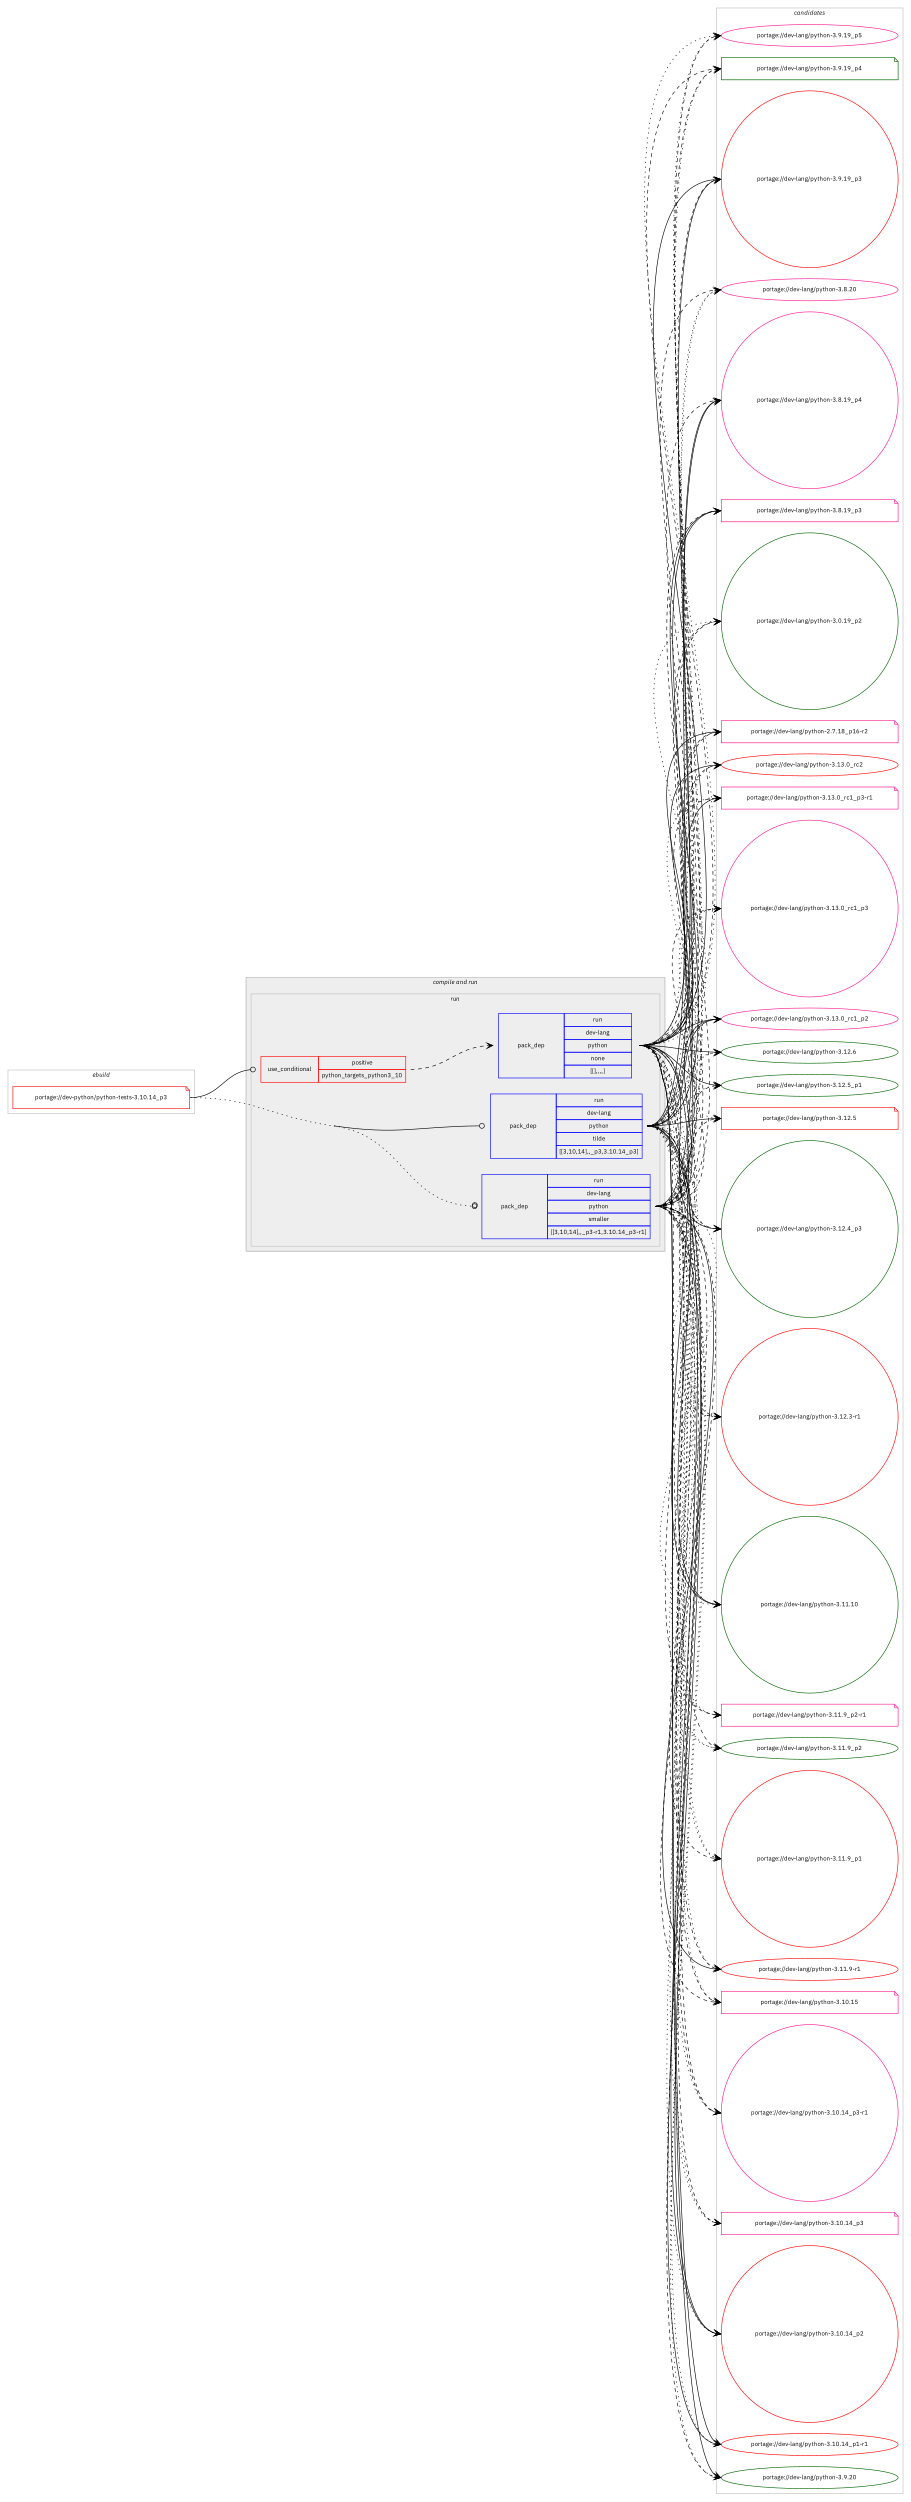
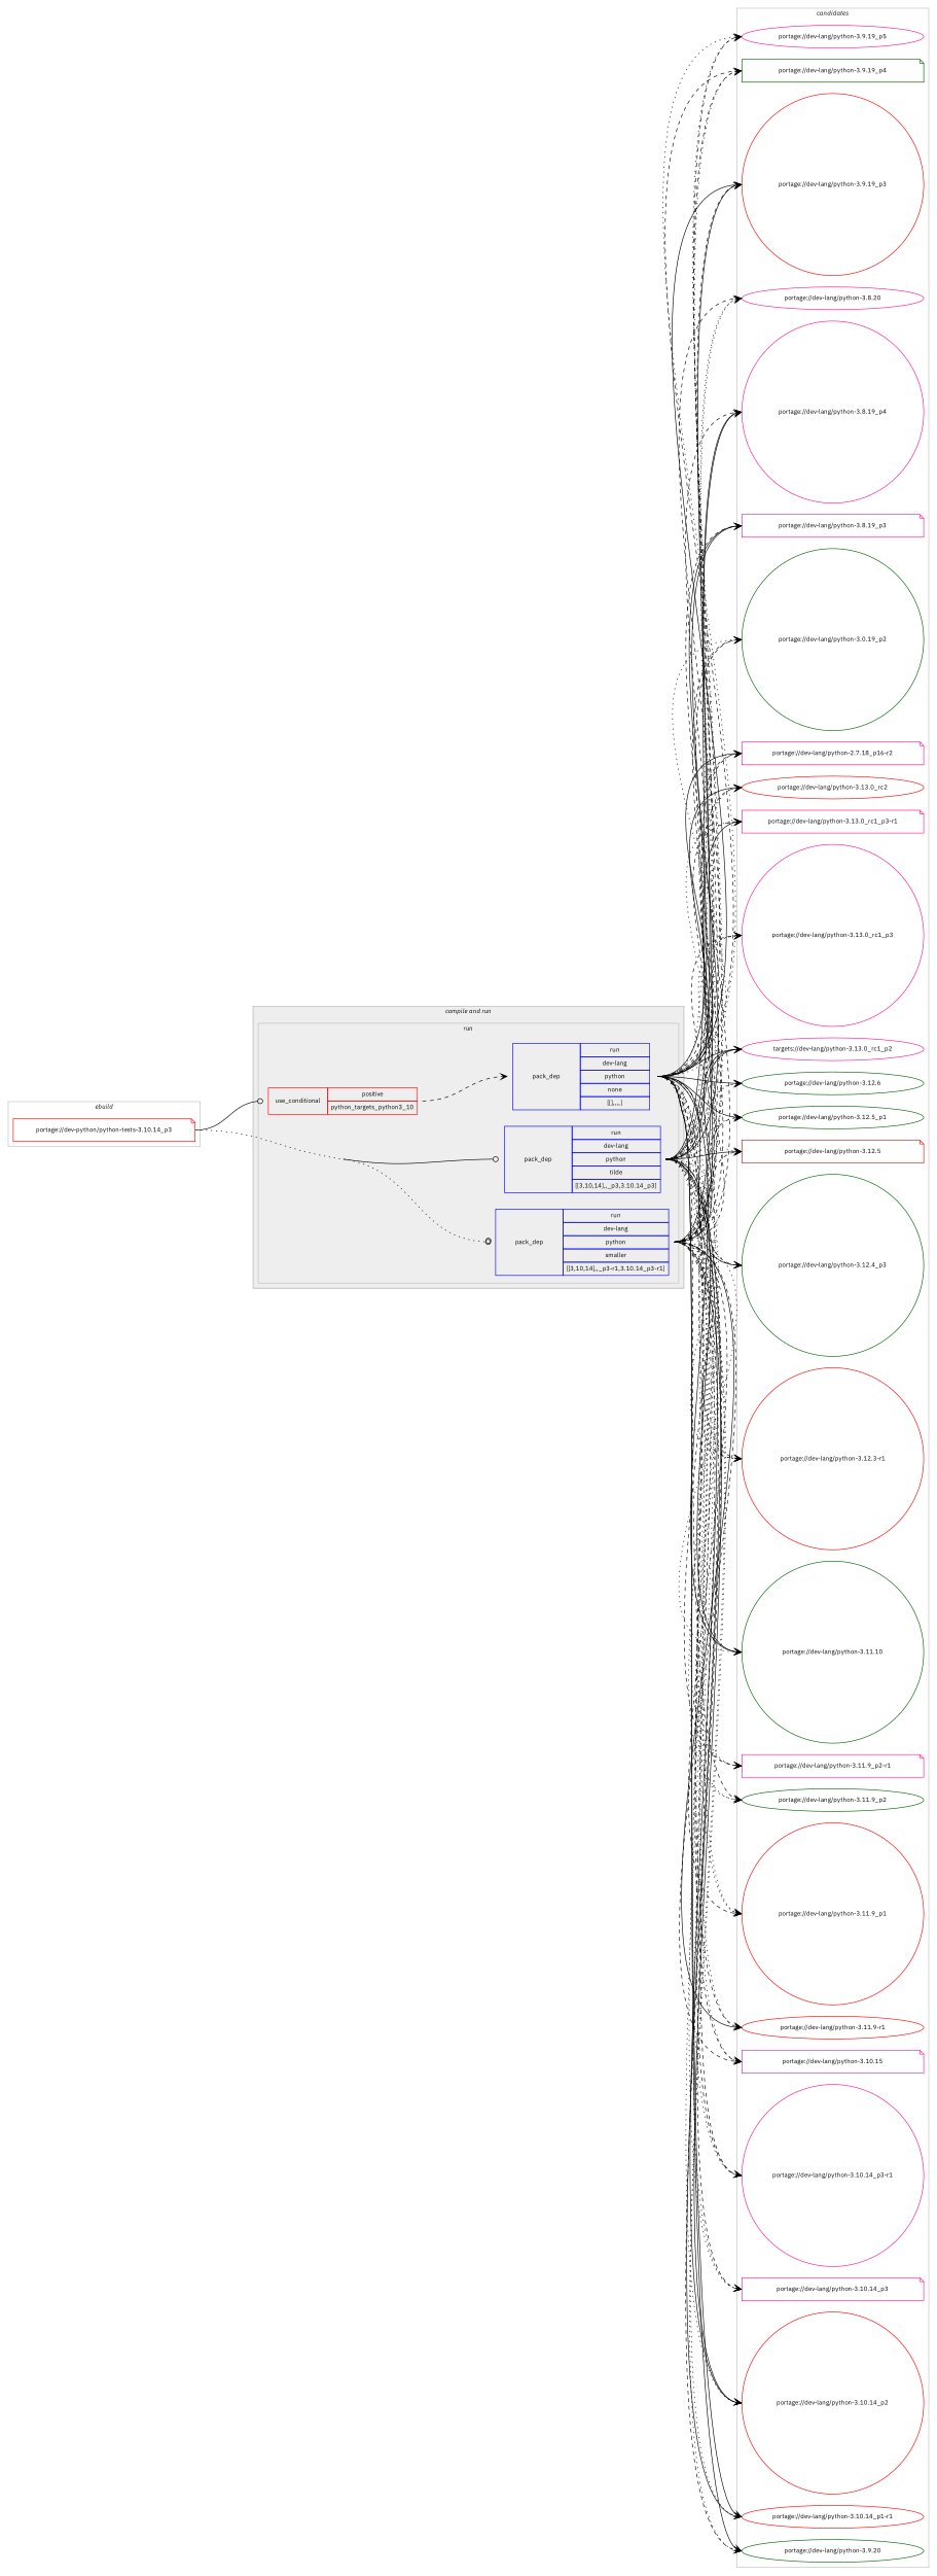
  digraph {
    compound=true
    concentrate=true
    fontname="IBM Plex Sans"
    fontsize=10
    newrank=true
    rankdir=LR
    ranksep=1.5
    node [color=deeppink fontname="IBM Plex Sans" fontsize=10 shape=ellipse]
    edge [arrowhead=vee fontname="IBM Plex Sans" headport=w style=dotted tailport=e weight=100]
    n1 [color=red label="portage://dev-python/python-tests-3.10.14_p3" shape=note width=4]
    n2 [color=blue label=<<TABLE BORDER="0" CELLBORDER="1" CELLSPACING="0" CELLPADDING="4" WIDTH="220"><TR><TD ROWSPAN="6" CELLPADDING="30">pack_dep</TD></TR><TR><TD WIDTH="110">run</TD></TR><TR><TD>dev-lang</TD></TR><TR><TD>python</TD></TR><TR><TD>none</TD></TR><TR><TD>[[],,,,]</TD></TR></TABLE>> shape=none]
    n3 [color=red label=<<TABLE BORDER="0" CELLBORDER="1" CELLSPACING="0" CELLPADDING="4"><TR><TD ROWSPAN="3" CELLPADDING="10">use_conditional</TD></TR><TR><TD>positive</TD></TR><TR><TD>python_targets_python3_10</TD></TR></TABLE>> shape=none]
    n4 [color=blue label=<<TABLE BORDER="0" CELLBORDER="1" CELLSPACING="0" CELLPADDING="4" WIDTH="220"><TR><TD ROWSPAN="6" CELLPADDING="30">pack_dep</TD></TR><TR><TD WIDTH="110">run</TD></TR><TR><TD>dev-lang</TD></TR><TR><TD>python</TD></TR><TR><TD>tilde</TD></TR><TR><TD>[[3,10,14],,_p3,3.10.14_p3]</TD></TR></TABLE>> shape=none]
    n5 [color=blue label=<<TABLE BORDER="0" CELLBORDER="1" CELLSPACING="0" CELLPADDING="4" WIDTH="220"><TR><TD ROWSPAN="6" CELLPADDING="30">pack_dep</TD></TR><TR><TD WIDTH="110">run</TD></TR><TR><TD>dev-lang</TD></TR><TR><TD>python</TD></TR><TR><TD>smaller</TD></TR><TR><TD>[[3,10,14],,_p3-r1,3.10.14_p3-r1]</TD></TR></TABLE>> shape=none]
    n6 [color=red label="portage://dev-lang/python-3.13.0_rc2" width=4]
    n7 [label="portage://dev-lang/python-3.13.0_rc1_p3-r1" shape=note width=4]
    n8 [label="portage://dev-lang/python-3.13.0_rc1_p3" shape=circle width=4]
-   n9 [label="portage://dev-lang/python-3.13.0_rc1_p2" width=4]
+   n9 [label="targets://dev-lang/python-3.13.0_rc1_p2" width=4]
    n10 [color=darkgreen label="portage://dev-lang/python-3.12.6" width=4]
    n11 [color=darkgreen label="portage://dev-lang/python-3.12.5_p1" width=4]
    n12 [color=red label="portage://dev-lang/python-3.12.5" shape=note width=4]
    n13 [color=darkgreen label="portage://dev-lang/python-3.12.4_p3" shape=circle width=4]
    n14 [color=red label="portage://dev-lang/python-3.12.3-r1" shape=circle width=4]
    n15 [color=darkgreen label="portage://dev-lang/python-3.11.10" shape=circle width=4]
    n16 [label="portage://dev-lang/python-3.11.9_p2-r1" shape=note width=4]
    n17 [color=darkgreen label="portage://dev-lang/python-3.11.9_p2" width=4]
    n18 [color=red label="portage://dev-lang/python-3.11.9_p1" shape=circle width=4]
    n19 [color=red label="portage://dev-lang/python-3.11.9-r1" width=4]
    n20 [label="portage://dev-lang/python-3.10.15" shape=note width=4]
    n21 [label="portage://dev-lang/python-3.10.14_p3-r1" shape=circle width=4]
    n22 [label="portage://dev-lang/python-3.10.14_p3" shape=note width=4]
    n23 [color=red label="portage://dev-lang/python-3.10.14_p2" shape=circle width=4]
    n24 [color=red label="portage://dev-lang/python-3.10.14_p1-r1" width=4]
    n25 [color=darkgreen label="portage://dev-lang/python-3.9.20" width=4]
    n26 [label="portage://dev-lang/python-3.9.19_p5" width=4]
    n27 [color=darkgreen label="portage://dev-lang/python-3.9.19_p4" shape=note width=4]
    n28 [color=red label="portage://dev-lang/python-3.9.19_p3" shape=circle width=4]
    n29 [label="portage://dev-lang/python-3.8.20" width=4]
    n30 [label="portage://dev-lang/python-3.8.19_p4" shape=circle width=4]
    n31 [label="portage://dev-lang/python-3.8.19_p3" shape=note width=4]
    n32 [color=darkgreen label="portage://dev-lang/python-3.0.19_p2" shape=circle width=4]
    n33 [label="portage://dev-lang/python-2.7.18_p16-r2" shape=note width=4]
    subgraph cluster_1 {
      color=gray
      label=<<i>ebuild</i>>
      n1
    }
    subgraph cluster_2 {
      color=gray
      label=<<i>dependencies</i>>
      subgraph cluster_3 {
        color=gray
        fillcolor="#eeeeee"
        label=<<i>compile</i>>
        style=filled
      }
      subgraph cluster_4 {
        color=gray
        fillcolor="#eeeeee"
        label=<<i>compile and run</i>>
        style=filled
      }
      subgraph cluster_5 {
        color=gray
        fillcolor="#eeeeee"
        label=<<i>run</i>>
        style=filled
        subgraph sub_6 {
          color=gray
          fillcolor="#eeeeee"
          label=<<i>run</i>>
          style=filled
          n3
          subgraph sub_7 {
            color=gray
            fillcolor="#eeeeee"
            label=<<i>run</i>>
            style=filled
            n2
          }
        }
        subgraph sub_8 {
          color=gray
          fillcolor="#eeeeee"
          label=<<i>run</i>>
          style=filled
          n4
        }
        subgraph sub_9 {
          color=gray
          fillcolor="#eeeeee"
          label=<<i>run</i>>
          style=filled
          n5
        }
      }
    }
    subgraph cluster_10 {
      color=gray
      label=<<i>candidates</i>>
      rank=same
      subgraph sub_11 {
        color=black
        label=<<i>candidates</i>>
        nodesep=1
        rank=same
        n6
        n7
        n8
        n9
        n10
        n11
        n12
        n13
        n14
        n15
        n16
        n17
        n18
        n19
        n20
        n21
        n22
        n23
        n24
        n25
        n26
        n27
        n28
        n29
        n30
        n31
        n32
        n33
      }
      subgraph sub_12 {
        color=black
        label=<<i>candidates</i>>
        nodesep=1
        rank=same
        n6
        n7
        n8
        n9
        n10
        n11
        n12
        n13
        n14
        n15
        n16
        n17
        n18
        n19
        n20
        n21
        n22
        n23
        n24
        n25
        n26
        n27
        n28
        n29
        n30
        n31
        n32
        n33
      }
      subgraph sub_13 {
        color=black
        label=<<i>candidates</i>>
        nodesep=1
        rank=same
        n6
        n7
        n8
        n9
        n10
        n11
        n12
        n13
        n14
        n15
        n16
        n17
        n18
        n19
        n20
        n21
        n22
        n23
        n24
        n25
        n26
        n27
        n28
        n29
        n30
        n31
        n32
        n33
      }
    }
    n1 -> n3 [arrowhead=odot style=solid weight=20]
    n1 -> n4 [arrowhead=odot style=solid weight=20]
    n1 -> n5 [arrowhead=odot weight=20]
    n2 -> n6 [style=solid]
    n2 -> n7 [style=dashed]
    n2 -> n8
    n2 -> n9 [style=solid]
    n2 -> n10 [style=solid]
    n2 -> n11 [style=solid]
    n2 -> n12
    n2 -> n13 [style=solid]
    n2 -> n14 [style=dashed]
    n2 -> n15 [style=solid]
    n2 -> n16 [style=dashed]
    n2 -> n17 [style=dashed]
    n2 -> n18
    n2 -> n19 [style=dashed]
    n2 -> n20 [style=dashed]
    n2 -> n21
    n2 -> n22
    n2 -> n23
    n2 -> n24 [style=solid]
    n2 -> n25 [style=solid]
    n2 -> n26
    n2 -> n27 [style=dashed]
    n2 -> n28 [style=solid]
    n2 -> n29 [style=dashed]
    n2 -> n30 [style=dashed]
    n2 -> n31 [style=solid]
    n2 -> n32
    n2 -> n33 [style=solid]
    n3 -> n2 [style=dashed weight=20]
    n4 -> n6
    n4 -> n7
    n4 -> n8
    n4 -> n9 [style=solid]
    n4 -> n10
    n4 -> n11
    n4 -> n12 [style=solid]
    n4 -> n13 [style=dashed]
    n4 -> n14
    n4 -> n15 [style=solid]
    n4 -> n16
    n4 -> n17
    n4 -> n18
    n4 -> n19
    n4 -> n20
    n4 -> n21 [style=dashed]
    n4 -> n22
    n4 -> n23 [style=solid]
    n4 -> n24 [style=solid]
    n4 -> n25 [style=dashed]
    n4 -> n26 [style=dashed]
    n4 -> n27
    n4 -> n28 [style=solid]
    n4 -> n29
    n4 -> n30 [style=solid]
    n4 -> n31 [style=solid]
    n4 -> n32 [style=dashed]
    n4 -> n33 [style=dashed]
    n5 -> n6 [style=dashed]
    n5 -> n7 [style=solid]
    n5 -> n8 [style=dashed]
    n5 -> n9 [style=solid]
    n5 -> n10
    n5 -> n11 [style=dashed]
    n5 -> n12 [style=dashed]
    n5 -> n13
    n5 -> n14 [style=dashed]
    n5 -> n15
    n5 -> n16
    n5 -> n17
    n5 -> n18 [style=dashed]
    n5 -> n19 [style=solid]
    n5 -> n20 [style=dashed]
    n5 -> n21 [style=dashed]
    n5 -> n22 [style=dashed]
    n5 -> n23 [style=solid]
    n5 -> n24
    n5 -> n25
    n5 -> n26
    n5 -> n27 [style=dashed]
    n5 -> n28 [style=dashed]
    n5 -> n29
    n5 -> n30 [style=solid]
    n5 -> n31 [style=dashed]
    n5 -> n32 [style=dashed]
    n5 -> n33 [style=dashed]
  }
